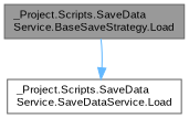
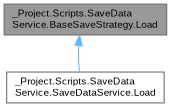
  digraph {
    rankdir=TB
    fontname="Liberation Sans"
    node [fontname="Liberation Sans" fontsize=10 shape=box style=filled]
    n1 [color=gray40 fillcolor=grey60 fontcolor=black height=0.2 label="_Project.Scripts.SaveData\lService.BaseSaveStrategy.Load" width=0.4]
    n2 [color=grey40 fillcolor=white height=0.2 label="_Project.Scripts.SaveData\lService.SaveDataService.Load" width=0.4]
-   n2 -> n1 [color=steelblue1 dir=back fontname="Liberation Sans" fontsize=10 labelfontname=Helvetica labelfontsize=10 style=solid]
+   n1 -> n2 [color=steelblue1 dir=back fontname="Liberation Sans" fontsize=10 labelfontname=Helvetica labelfontsize=10 style=solid]
  }
